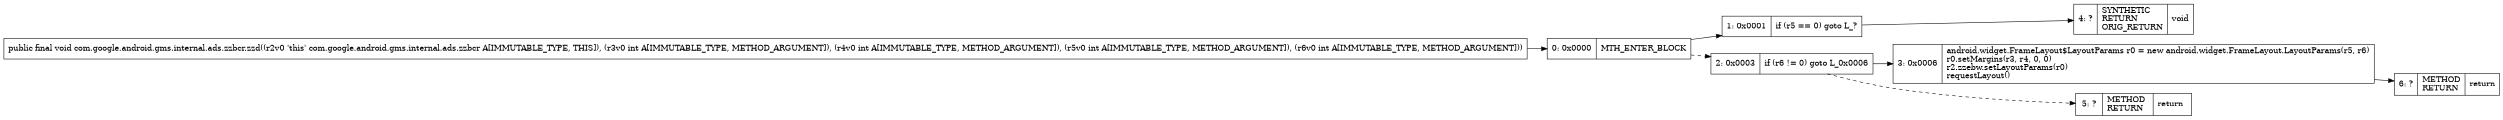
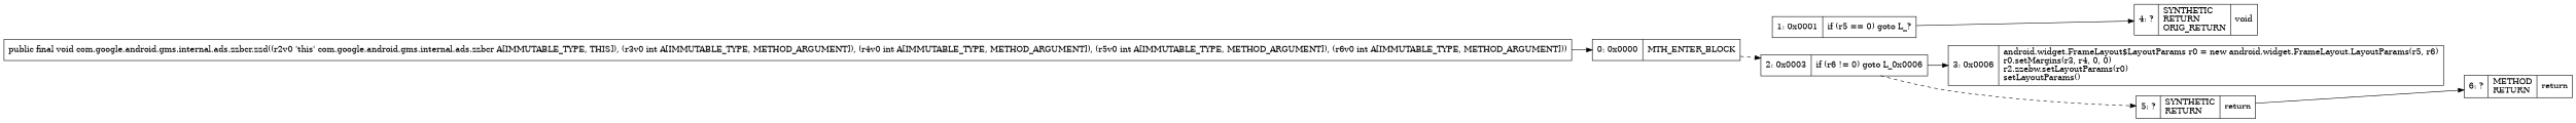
  digraph {
    rankdir=LR
    node [shape=record]
    n1 [label="{0\:\ 0x0000|MTH_ENTER_BLOCK\l}"]
    n2 [label="{1\:\ 0x0001|if (r5 == 0) goto L_?\l}"]
    n3 [label="{2\:\ 0x0003|if (r6 != 0) goto L_0x0006\l}"]
    n4 [label="{4\:\ ?|SYNTHETIC\lRETURN\lORIG_RETURN\l|void\l}"]
-   n5 [label="{3\:\ 0x0006|android.widget.FrameLayout$LayoutParams r0 = new android.widget.FrameLayout.LayoutParams(r5, r6)\lr0.setMargins(r3, r4, 0, 0)\lr2.zzebw.setLayoutParams(r0)\lrequestLayout()\l}"]
-   n6 [label="{5\:\ ?|METHOD\lRETURN\l|return\l}"]
+   n5 [label="{3\:\ 0x0006|android.widget.FrameLayout$LayoutParams r0 = new android.widget.FrameLayout.LayoutParams(r5, r6)\lr0.setMargins(r3, r4, 0, 0)\lr2.zzebw.setLayoutParams(r0)\lsetLayoutParams()\l}"]
+   n6 [label="{5\:\ ?|SYNTHETIC\lRETURN\l|return\l}"]
    n7 [label="{6\:\ ?|METHOD\lRETURN\l|return\l}"]
    n8 [label="{public final void com.google.android.gms.internal.ads.zzbcr.zzd((r2v0 'this' com.google.android.gms.internal.ads.zzbcr A[IMMUTABLE_TYPE, THIS]), (r3v0 int A[IMMUTABLE_TYPE, METHOD_ARGUMENT]), (r4v0 int A[IMMUTABLE_TYPE, METHOD_ARGUMENT]), (r5v0 int A[IMMUTABLE_TYPE, METHOD_ARGUMENT]), (r6v0 int A[IMMUTABLE_TYPE, METHOD_ARGUMENT])) }"]
-   n1 -> n2
    n1 -> n3 [style=dashed]
    n2 -> n4
    n3 -> n5
    n3 -> n6 [style=dashed]
-   n5 -> n7
+   n6 -> n7
    n8 -> n1
  }
